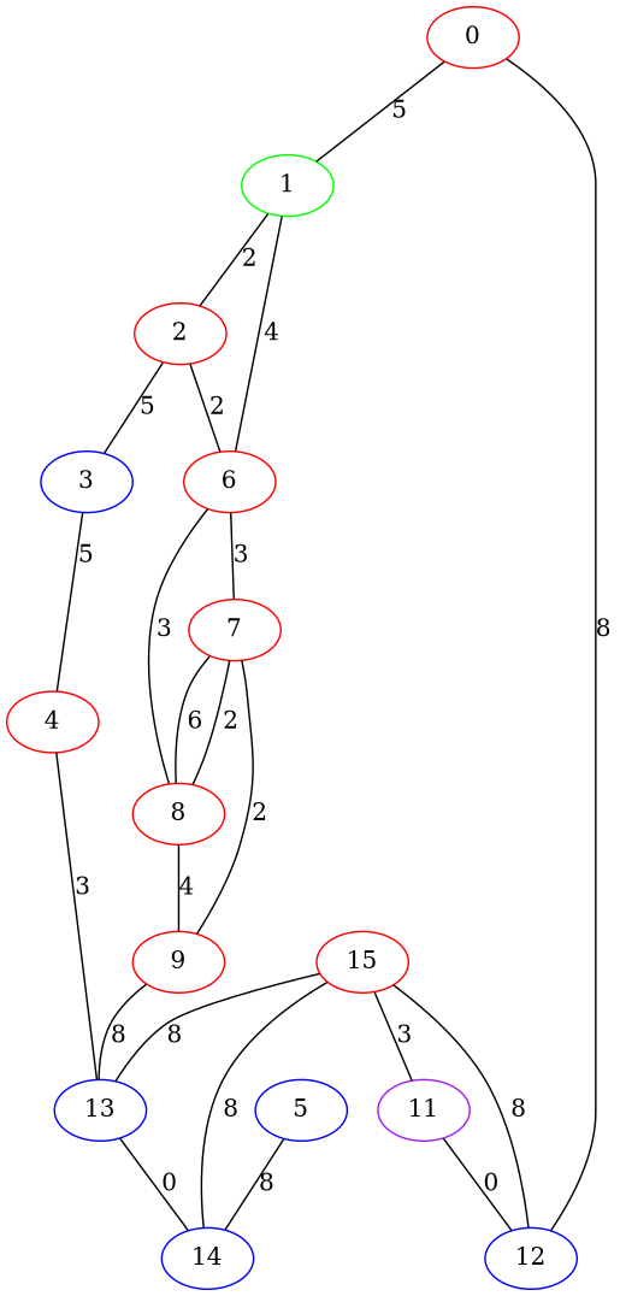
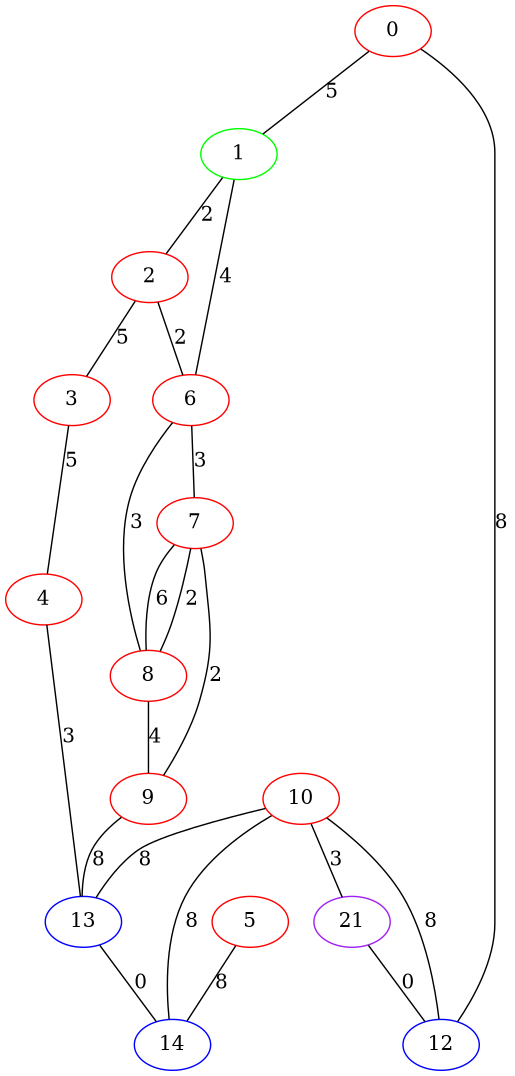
  graph {
    node [color=red weight=1]
    1 [color=green weight=2]
    0
    12 [color=blue weight=3]
    2
    6
-   3 [color=blue]
+   3
    7
    8
    4
    13 [color=blue weight=3]
    14 [color=blue weight=3]
-   5 [color=blue]
+   5
    9
-   10 [label=15]
-   11 [color=purple weight=4]
+   10
+   11 [color=purple weight=4 label=21]
    1 -- 2 [label=2]
    1 -- 6 [label=4]
    0 -- 1 [label=5]
    0 -- 12 [label=8]
    2 -- 6 [label=2]
    2 -- 3 [label=5]
    6 -- 7 [label=3]
    6 -- 8 [label=3]
    3 -- 4 [label=5]
    7 -- 8 [label=2]
    7 -- 8 [label=6]
    7 -- 9 [label=2]
    8 -- 9 [label=4]
    4 -- 13 [label=3]
    13 -- 14 [label=0]
    5 -- 14 [label=8]
    9 -- 13 [label=8]
    10 -- 12 [label=8]
    10 -- 13 [label=8]
    10 -- 14 [label=8]
    10 -- 11 [label=3]
    11 -- 12 [label=0]
  }
